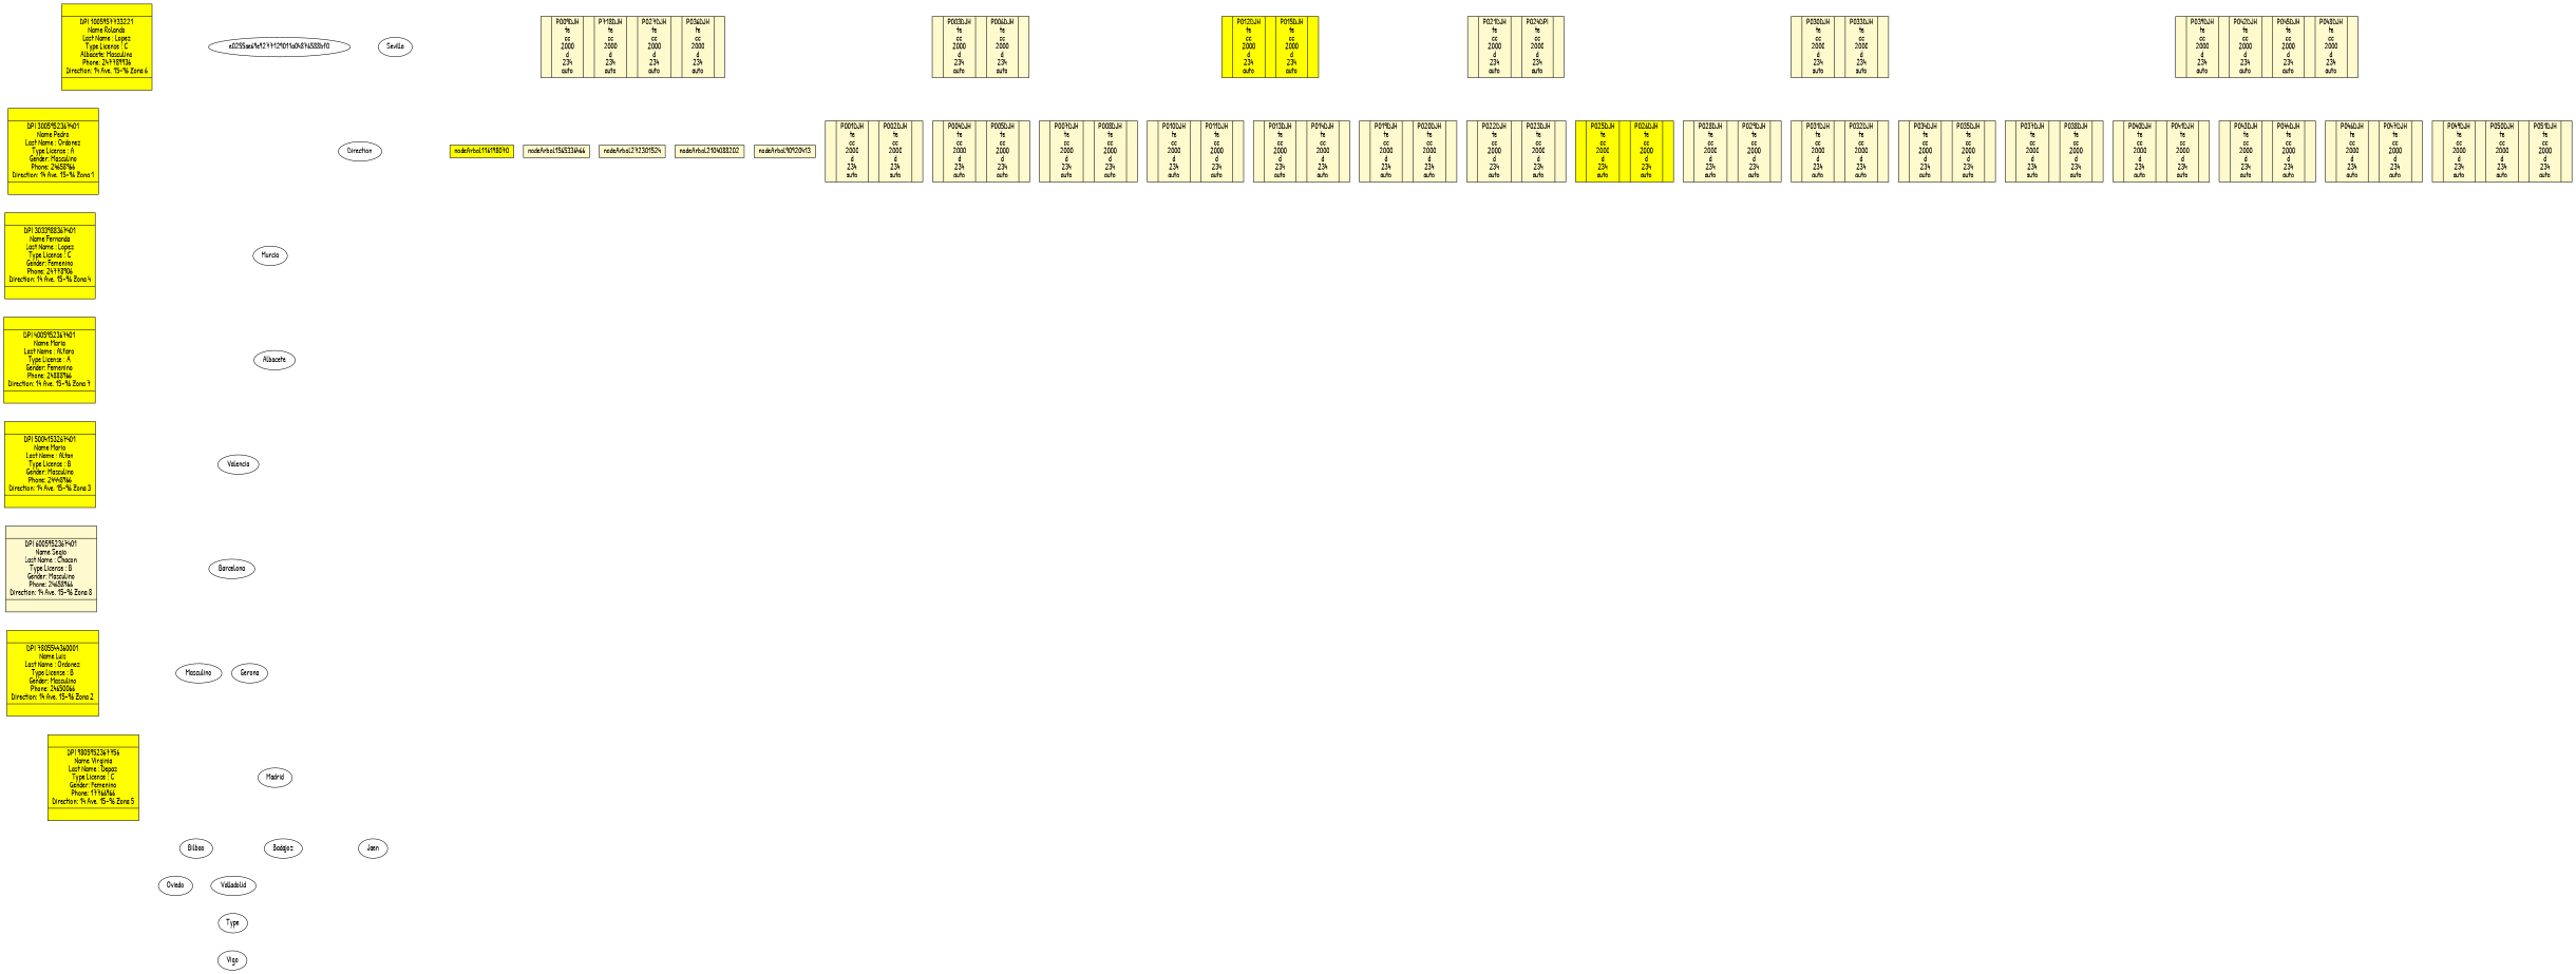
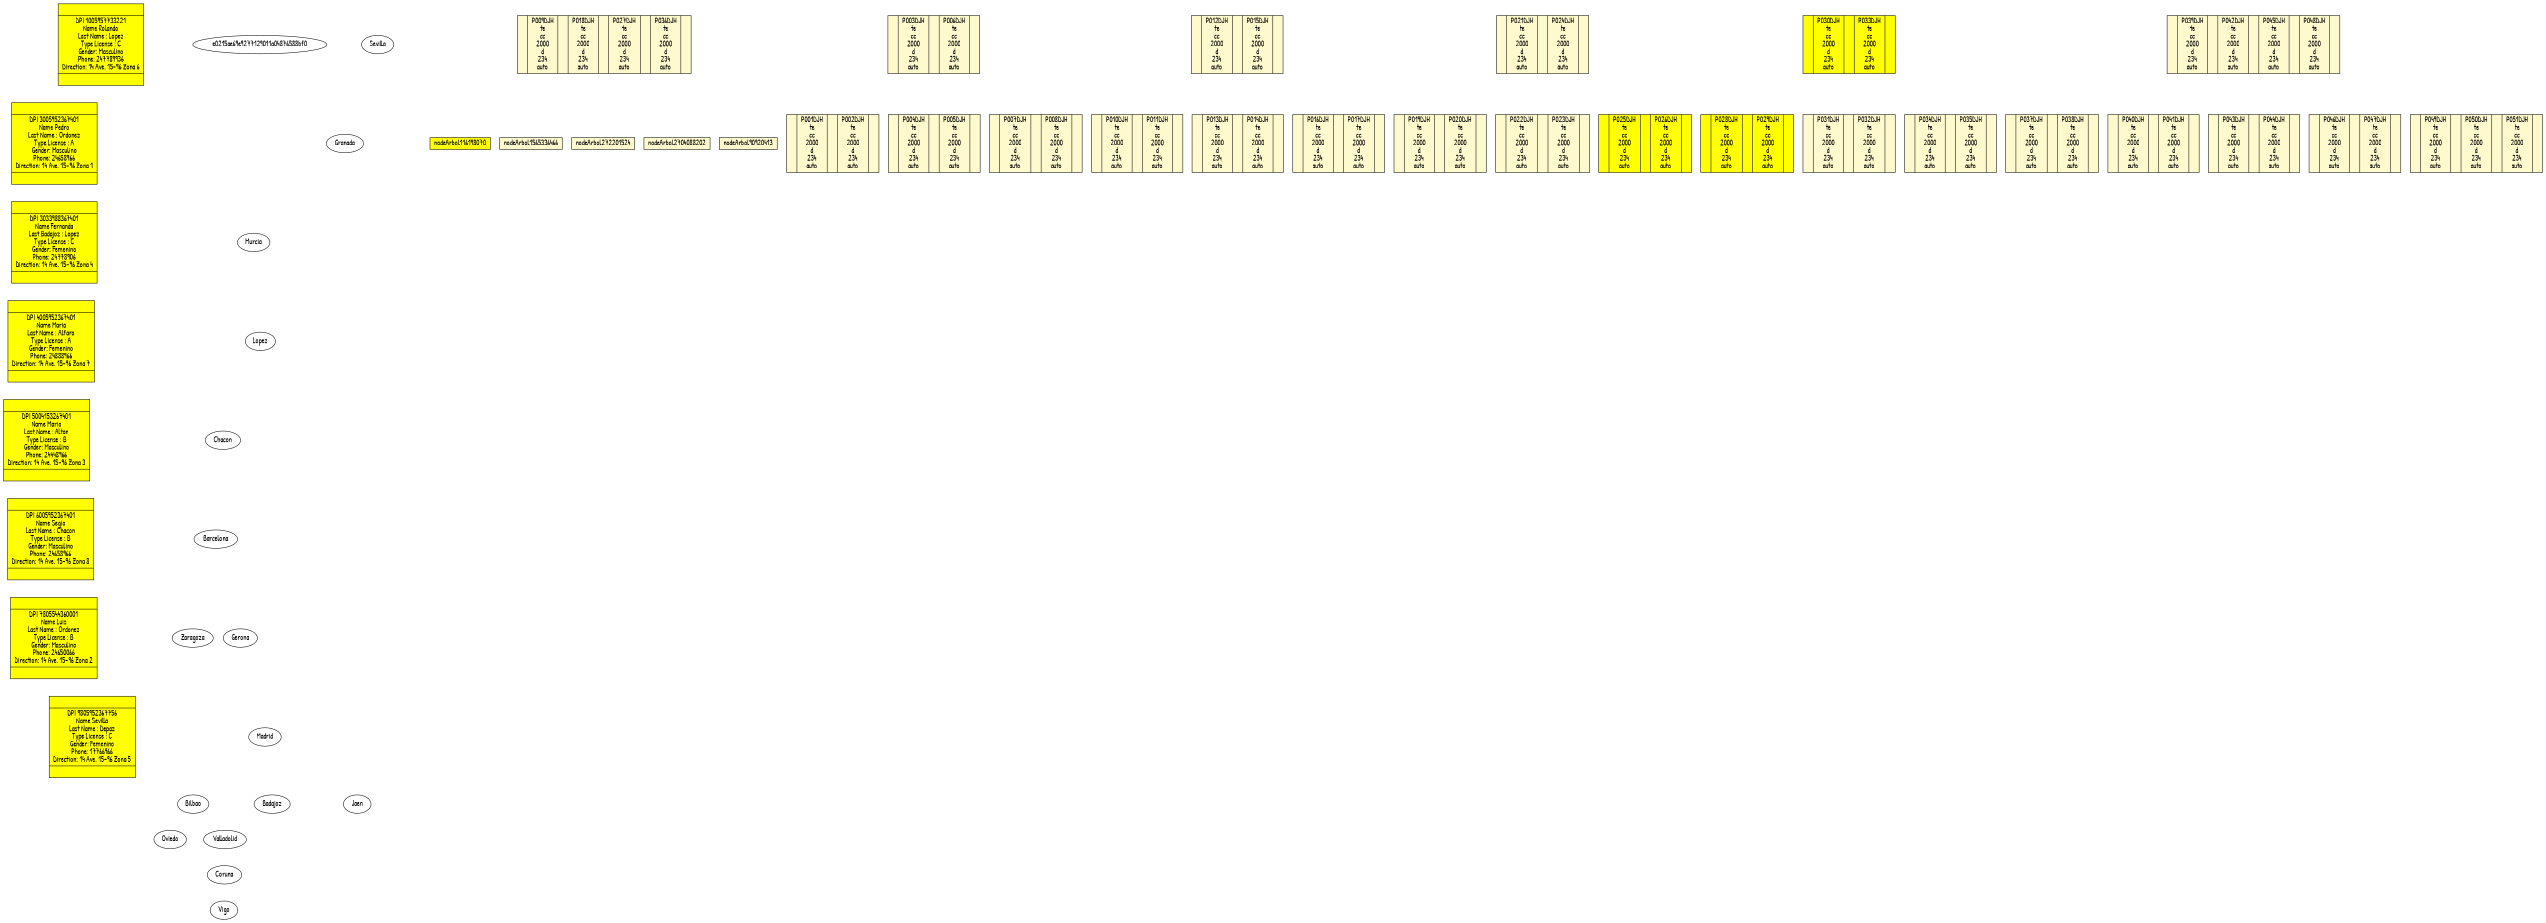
  digraph {
    compound=true
    fontname="Patrick Hand"
    node [fillcolor=lemonchiffon1 fontname="Patrick Hand" shape=record style=filled]
    edge [fontname="Patrick Hand"]
-   n1 [fillcolor=yellow height=0.25 label="{<ref1>|<data> DPI 1005957733221\nName Rolando\nLast Name : Lopez\nType License : C\nAlbacete: Masculino\nPhone: 247789936\nDirection: 14 Ave. 15-96 Zona 6 | <ref> }" width=0.25]
+   n1 [fillcolor=yellow height=0.25 label="{<ref1>|<data> DPI 1005957733221\nName Rolando\nLast Name : Lopez\nType License : C\nGender: Masculino\nPhone: 247789936\nDirection: 14 Ave. 15-96 Zona 6 | <ref> }" width=0.25]
    n2 [fillcolor=yellow height=0.25 label="{<ref1>|<data> DPI 3005952367401\nName Pedro\nLast Name : Ordonez\nType License : A\nGender: Masculino\nPhone: 24658966\nDirection: 14 Ave. 15-96 Zona 1 | <ref> }" width=0.25]
-   n3 [fillcolor=yellow height=0.25 label="{<ref1>|<data> DPI 9805952367756\nName Virginia\nLast Name : Depaz\nType License : C\nGender: Femenino\nPhone: 17766966\nDirection: 14 Ave. 15-96 Zona 5 | <ref> }" width=0.25]
-   n4 [fillcolor=yellow height=0.25 label="{<ref1>|<data> DPI 3033988367401\nName Fernanda\nLast Name : Lopez\nType License : C\nGender: Femenino\nPhone: 24778906\nDirection: 14 Ave. 15-96 Zona 4 | <ref> }" width=0.25]
+   n3 [fillcolor=yellow height=0.25 label="{<ref1>|<data> DPI 9805952367756\nName Sevilla\nLast Name : Depaz\nType License : C\nGender: Femenino\nPhone: 17766966\nDirection: 14 Ave. 15-96 Zona 5 | <ref> }" width=0.25]
+   n4 [fillcolor=yellow height=0.25 label="{<ref1>|<data> DPI 3033988367401\nName Fernanda\nLast Badajoz : Lopez\nType License : C\nGender: Femenino\nPhone: 24778906\nDirection: 14 Ave. 15-96 Zona 4 | <ref> }" width=0.25]
    n5 [fillcolor=yellow height=0.25 label="{<ref1>|<data> DPI 4005952367401\nName Maria\nLast Name : Alfaro\nType License : A\nGender: Femenino\nPhone: 24888966\nDirection: 14 Ave. 15-96 Zona 7 | <ref> }" width=0.25]
    n6 [fillcolor=yellow height=0.25 label="{<ref1>|<data> DPI 5004153267401\nName Mario\nLast Name : Altan\nType License : B\nGender: Masculino\nPhone: 24448966\nDirection: 14 Ave. 15-96 Zona 3 | <ref> }" width=0.25]
-   n7 [height=0.25 label="{<ref1>|<data> DPI 6005952367401\nName Segio\nLast Name : Chacon\nType License : B\nGender: Masculino\nPhone: 24658966\nDirection: 14 Ave. 15-96 Zona 8 | <ref> }" width=0.25]
+   n7 [fillcolor=yellow height=0.25 label="{<ref1>|<data> DPI 6005952367401\nName Segio\nLast Name : Chacon\nType License : B\nGender: Masculino\nPhone: 24658966\nDirection: 14 Ave. 15-96 Zona 8 | <ref> }" width=0.25]
    n8 [fillcolor=yellow height=0.25 label="{<ref1>|<data> DPI 7805544360001\nName Luis\nLast Name : Ordonez\nType License : B\nGender: Masculino\nPhone: 24650066\nDirection: 14 Ave. 15-96 Zona 2 | <ref> }" width=0.25]
-   n9 [label=e0255ae69e9277129011a04876588bf0 fillcolor="" shape="" style=""]
+   n9 [label=e0215ae69e9277129011a04876588bf0 fillcolor="" shape="" style=""]
    n10 [label=Sevilla fillcolor="" shape="" style=""]
-   n11 [label=Direction fillcolor="" shape="" style=""]
+   n11 [label=Granada fillcolor="" shape="" style=""]
    n12 [label=Jaen fillcolor="" shape="" style=""]
    n13 [label=Murcia fillcolor="" shape="" style=""]
    n14 [label=Madrid fillcolor="" shape="" style=""]
-   n15 [label=Valencia fillcolor="" shape="" style=""]
-   n16 [label=Albacete fillcolor="" shape="" style=""]
-   n17 [label=Masculino fillcolor="" shape="" style=""]
+   n15 [label=Chacon fillcolor="" shape="" style=""]
+   n16 [label=Lopez fillcolor="" shape="" style=""]
+   n17 [label=Zaragoza fillcolor="" shape="" style=""]
    n18 [label=Badajoz fillcolor="" shape="" style=""]
    n19 [label=Valladolid fillcolor="" shape="" style=""]
    n20 [label=Bilbao fillcolor="" shape="" style=""]
    n21 [label=Barcelona fillcolor="" shape="" style=""]
    n22 [label=Gerona fillcolor="" shape="" style=""]
    n23 [label=Vigo fillcolor="" shape="" style=""]
-   n24 [label=Type fillcolor="" shape="" style=""]
+   n24 [label=Coruna fillcolor="" shape="" style=""]
    n25 [label=Oviedo fillcolor="" shape="" style=""]
-   n26 [height=.1 label="<f0> |P009DJH\nte\ncc\n2000\nd\n234\nauto|<f1> |P718DJH\nte\ncc\n2000\nd\n234\nauto|<f2> |P027DJH\nte\ncc\n2000\nd\n234\nauto|<f3> |P036DJH\nte\ncc\n2000\nd\n234\nauto|<f4>"]
+   n26 [height=.1 label="<f0> |P009DJH\nte\ncc\n2000\nd\n234\nauto|<f1> |P018DJH\nte\ncc\n2000\nd\n234\nauto|<f2> |P027DJH\nte\ncc\n2000\nd\n234\nauto|<f3> |P036DJH\nte\ncc\n2000\nd\n234\nauto|<f4>"]
    nodeArbol116198070 [fillcolor=yellow height=.1]
    nodeArbol1565336466 [height=.1]
-   nodeArbol272201524 [height=.1 label=nodeArbol272301524]
-   nodeArbol2104088202 [height=.1]
+   nodeArbol272201524 [height=.1]
+   nodeArbol2104088202 [height=.1 label=nodeArbol2704088202]
    nodeArbol90920413 [height=.1]
    n32 [height=.1 label="<f0> |P003DJH\nte\ncc\n2000\nd\n234\nauto|<f1> |P006DJH\nte\ncc\n2000\nd\n234\nauto|<f2>"]
    n33 [height=.1 label="<f0> |P001DJH\nte\ncc\n2000\nd\n234\nauto|<f1> |P002DJH\nte\ncc\n2000\nd\n234\nauto|<f2>"]
    n34 [height=.1 label="<f0> |P004DJH\nte\ncc\n2000\nd\n234\nauto|<f1> |P005DJH\nte\ncc\n2000\nd\n234\nauto|<f2>"]
    n35 [height=.1 label="<f0> |P007DJH\nte\ncc\n2000\nd\n234\nauto|<f1> |P008DJH\nte\ncc\n2000\nd\n234\nauto|<f2>"]
-   n36 [fillcolor=yellow height=.1 label="<f0> |P012DJH\nte\ncc\n2000\nd\n234\nauto|<f1> |P015DJH\nte\ncc\n2000\nd\n234\nauto|<f2>"]
+   n36 [height=.1 label="<f0> |P012DJH\nte\ncc\n2000\nd\n234\nauto|<f1> |P015DJH\nte\ncc\n2000\nd\n234\nauto|<f2>"]
    n37 [height=.1 label="<f0> |P010DJH\nte\ncc\n2000\nd\n234\nauto|<f1> |P011DJH\nte\ncc\n2000\nd\n234\nauto|<f2>"]
    n38 [height=.1 label="<f0> |P013DJH\nte\ncc\n2000\nd\n234\nauto|<f1> |P014DJH\nte\ncc\n2000\nd\n234\nauto|<f2>"]
-   n40 [height=.1 label="<f0> |P021DJH\nte\ncc\n2000\nd\n234\nauto|<f1> |P024DPI\nte\ncc\n2000\nd\n234\nauto|<f2>"]
+   n39 [height=.1 label="<f0> |P016DJH\nte\ncc\n2000\nd\n234\nauto|<f1> |P017DJH\nte\ncc\n2000\nd\n234\nauto|<f2>"]
+   n40 [height=.1 label="<f0> |P021DJH\nte\ncc\n2000\nd\n234\nauto|<f1> |P024DJH\nte\ncc\n2000\nd\n234\nauto|<f2>"]
    n41 [height=.1 label="<f0> |P019DJH\nte\ncc\n2000\nd\n234\nauto|<f1> |P020DJH\nte\ncc\n2000\nd\n234\nauto|<f2>"]
    n42 [height=.1 label="<f0> |P022DJH\nte\ncc\n2000\nd\n234\nauto|<f1> |P023DJH\nte\ncc\n2000\nd\n234\nauto|<f2>"]
    n43 [fillcolor=yellow height=.1 label="<f0> |P025DJH\nte\ncc\n2000\nd\n234\nauto|<f1> |P026DJH\nte\ncc\n2000\nd\n234\nauto|<f2>"]
-   n44 [height=.1 label="<f0> |P030DJH\nte\ncc\n2000\nd\n234\nauto|<f1> |P033DJH\nte\ncc\n2000\nd\n234\nauto|<f2>"]
-   n45 [height=.1 label="<f0> |P028DJH\nte\ncc\n2000\nd\n234\nauto|<f1> |P029DJH\nte\ncc\n2000\nd\n234\nauto|<f2>"]
+   n44 [fillcolor=yellow height=.1 label="<f0> |P030DJH\nte\ncc\n2000\nd\n234\nauto|<f1> |P033DJH\nte\ncc\n2000\nd\n234\nauto|<f2>"]
+   n45 [fillcolor=yellow height=.1 label="<f0> |P028DJH\nte\ncc\n2000\nd\n234\nauto|<f1> |P029DJH\nte\ncc\n2000\nd\n234\nauto|<f2>"]
    n46 [height=.1 label="<f0> |P031DJH\nte\ncc\n2000\nd\n234\nauto|<f1> |P032DJH\nte\ncc\n2000\nd\n234\nauto|<f2>"]
    n47 [height=.1 label="<f0> |P034DJH\nte\ncc\n2000\nd\n234\nauto|<f1> |P035DJH\nte\ncc\n2000\nd\n234\nauto|<f2>"]
    n48 [height=.1 label="<f0> |P039DJH\nte\ncc\n2000\nd\n234\nauto|<f1> |P042DJH\nte\ncc\n2000\nd\n234\nauto|<f2> |P045DJH\nte\ncc\n2000\nd\n234\nauto|<f3> |P048DJH\nte\ncc\n2000\nd\n234\nauto|<f4>"]
    n49 [height=.1 label="<f0> |P037DJH\nte\ncc\n2000\nd\n234\nauto|<f1> |P038DJH\nte\ncc\n2000\nd\n234\nauto|<f2>"]
    n50 [height=.1 label="<f0> |P040DJH\nte\ncc\n2000\nd\n234\nauto|<f1> |P041DJH\nte\ncc\n2000\nd\n234\nauto|<f2>"]
    n51 [height=.1 label="<f0> |P043DJH\nte\ncc\n2000\nd\n234\nauto|<f1> |P044DJH\nte\ncc\n2000\nd\n234\nauto|<f2>"]
    n52 [height=.1 label="<f0> |P046DJH\nte\ncc\n2000\nd\n234\nauto|<f1> |P047DJH\nte\ncc\n2000\nd\n234\nauto|<f2>"]
    n53 [height=.1 label="<f0> |P049DJH\nte\ncc\n2000\nd\n234\nauto|<f1> |P050DJH\nte\ncc\n2000\nd\n234\nauto|<f2> |P051DJH\nte\ncc\n2000\nd\n234\nauto|<f3>"]
    subgraph sub_1 {
      bgcolor=orange
      nodesep=1.5
      rankdir=LR
      ranksep=0.4
      splines=true
      n1
      n2
      n3
      n4
      n5
      n6
      n7
      n8
    }
    subgraph sub_2 {
      n9
    }
    subgraph sub_3 {
      n10
      n11
      n12
      n13
      n14
      n15
      n16
      n17
      n18
      n19
      n20
      n21
      n22
      n23
      n24
      n25
    }
    subgraph sub_4 {
      bgcolor=black
      color=white
      fontcolor=white
      rankdir=TB
      n26
      nodeArbol116198070
      nodeArbol1565336466
      nodeArbol272201524
      nodeArbol2104088202
      nodeArbol90920413
      n32
      n33
      n34
      n35
      n36
      n37
      n38
+     n39
      n40
      n41
      n42
      n43
      n44
      n45
      n46
      n47
      n48
      n49
      n50
      n51
      n52
      n53
    }
    n1 -> n2 [arrowhead=vee arrowtail=dot color=black dir=both headport="ref1:c" tailclip=false tailport="ref:c"]
    n1 -> n3 [arrowhead=vee color=black dir=forward headport="ref:n" tailclip=false tailport="ref1:n"]
    n1 -> n3 [arrowhead=vee color=black dir=back headport="ref:s" splines=false tailclip=false tailport="ref1:s"]
    n2 -> n1 [arrowhead=vee arrowtail=dot color=black dir=both headport="ref:n" tailclip=false tailport="ref1:n"]
    n2 -> n4 [arrowhead=vee arrowtail=dot color=black dir=both headport="ref1:c" tailclip=false tailport="ref:c"]
    n3 -> n8 [arrowhead=vee arrowtail=dot color=black dir=both headport="ref:n" tailclip=false tailport="ref1:n"]
    n4 -> n2 [arrowhead=vee arrowtail=dot color=black dir=both headport="ref:n" tailclip=false tailport="ref1:n"]
    n4 -> n5 [arrowhead=vee arrowtail=dot color=black dir=both headport="ref1:c" tailclip=false tailport="ref:c"]
    n5 -> n4 [arrowhead=vee arrowtail=dot color=black dir=both headport="ref:n" tailclip=false tailport="ref1:n"]
    n5 -> n6 [arrowhead=vee arrowtail=dot color=black dir=both headport="ref1:c" tailclip=false tailport="ref:c"]
    n6 -> n5 [arrowhead=vee arrowtail=dot color=black dir=both headport="ref:n" tailclip=false tailport="ref1:n"]
    n6 -> n7 [arrowhead=vee arrowtail=dot color=black dir=both headport="ref1:c" tailclip=false tailport="ref:c"]
    n7 -> n6 [arrowhead=vee arrowtail=dot color=black dir=both headport="ref:n" tailclip=false tailport="ref1:n"]
    n7 -> n8 [arrowhead=vee arrowtail=dot color=black dir=both headport="ref1:c" tailclip=false tailport="ref:c"]
    n8 -> n3 [arrowhead=vee arrowtail=dot color=black dir=both headport="ref1:c" tailclip=false tailport="ref:c"]
    n8 -> n7 [arrowhead=vee arrowtail=dot color=black dir=both headport="ref:n" tailclip=false tailport="ref1:n"]
    n10 -> n11 [label=256]
    n10 -> n12 [label=242]
    n11 -> n10 [label=256]
    n11 -> n12 [label=99]
    n11 -> n13 [label=278]
    n12 -> n10 [label=242]
    n12 -> n11 [label=99]
    n12 -> n14 [label=335]
    n13 -> n11 [label=278]
    n13 -> n15 [label=241]
    n13 -> n16 [label=150]
    n14 -> n12 [label=335]
    n14 -> n16 [label=251]
    n14 -> n17 [label=325]
    n14 -> n18 [label=403]
    n14 -> n19 [label=193]
    n14 -> n20 [label=395]
    n15 -> n13 [label=241]
    n15 -> n16 [label=191]
    n15 -> n21 [label=349]
    n16 -> n13 [label=150]
    n16 -> n14 [label=251]
    n16 -> n15 [label=191]
    n17 -> n14 [label=325]
    n17 -> n20 [label=324]
    n17 -> n21 [label=296]
    n18 -> n14 [label=403]
    n19 -> n14 [label=193]
    n19 -> n20 [label=280]
    n19 -> n23 [label=356]
    n19 -> n24 [label=455]
    n20 -> n14 [label=395]
    n20 -> n17 [label=324]
    n20 -> n19 [label=280]
    n20 -> n25 [label=304]
    n21 -> n15 [label=349]
    n21 -> n17 [label=296]
    n21 -> n22 [label=100]
    n22 -> n21 [label=100]
    n23 -> n19 [label=356]
    n23 -> n24 [label=171]
    n24 -> n19 [label=455]
    n24 -> n23 [label=171]
    n25 -> n20 [label=304]
    n26 -> nodeArbol116198070 [color=white tailport=f0]
    n26 -> nodeArbol1565336466 [color=white tailport=f1]
    n26 -> nodeArbol272201524 [color=white tailport=f2]
    n26 -> nodeArbol2104088202 [color=white tailport=f3]
    n26 -> nodeArbol90920413 [color=white tailport=f4]
    n32 -> n33 [color=white tailport=f0]
    n32 -> n34 [color=white tailport=f1]
    n32 -> n35 [color=white tailport=f2]
    n36 -> n37 [color=white tailport=f0]
    n36 -> n38 [color=white tailport=f1]
+   n36 -> n39 [color=white tailport=f2]
    n40 -> n41 [color=white tailport=f0]
    n40 -> n42 [color=white tailport=f1]
    n40 -> n43 [color=white tailport=f2]
    n44 -> n45 [color=white tailport=f0]
    n44 -> n46 [color=white tailport=f1]
    n44 -> n47 [color=white tailport=f2]
    n48 -> n49 [color=white tailport=f0]
    n48 -> n50 [color=white tailport=f1]
    n48 -> n51 [color=white tailport=f2]
    n48 -> n52 [color=white tailport=f3]
    n48 -> n53 [color=white tailport=f4]
  }
